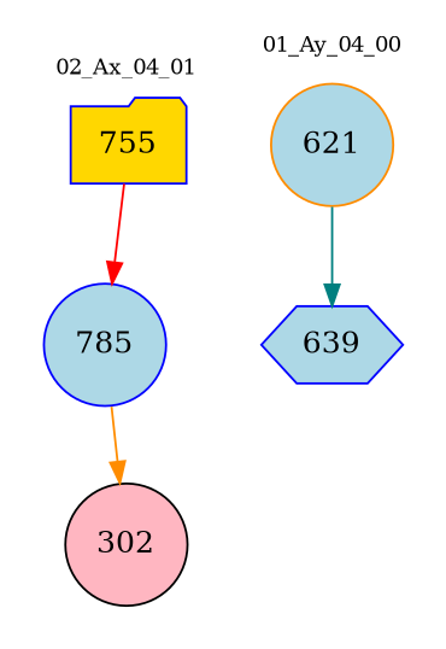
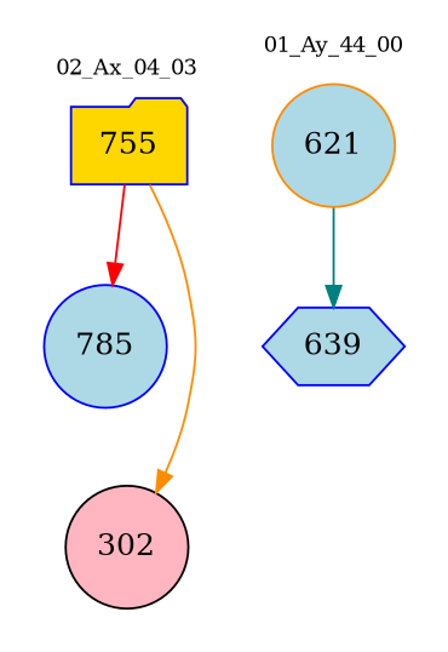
  digraph {
    node [color=blue fillcolor=lightblue shape=circle style=filled]
    n1 [fillcolor=gold label=755 shape=folder]
    n2 [label=785]
    n3 [color=black fillcolor=lightpink label=302]
    n4 [color=darkorange label=621]
    n5 [label=639 shape=hexagon]
    subgraph cluster_1 {
      color=white
      fontsize=10
-     label="02_Ax_04_01"
+     label="02_Ax_04_03"
      n1
      n2
      n3
    }
    subgraph cluster_2 {
      color=white
      fontsize=10
-     label="01_Ay_04_00"
+     label="01_Ay_44_00"
      n4
      n5
    }
    n1 -> n2 [color=red]
-   n2 -> n3 [color=darkorange]
+   n1 -> n3 [color=darkorange]
    n4 -> n5 [color=teal]
  }
